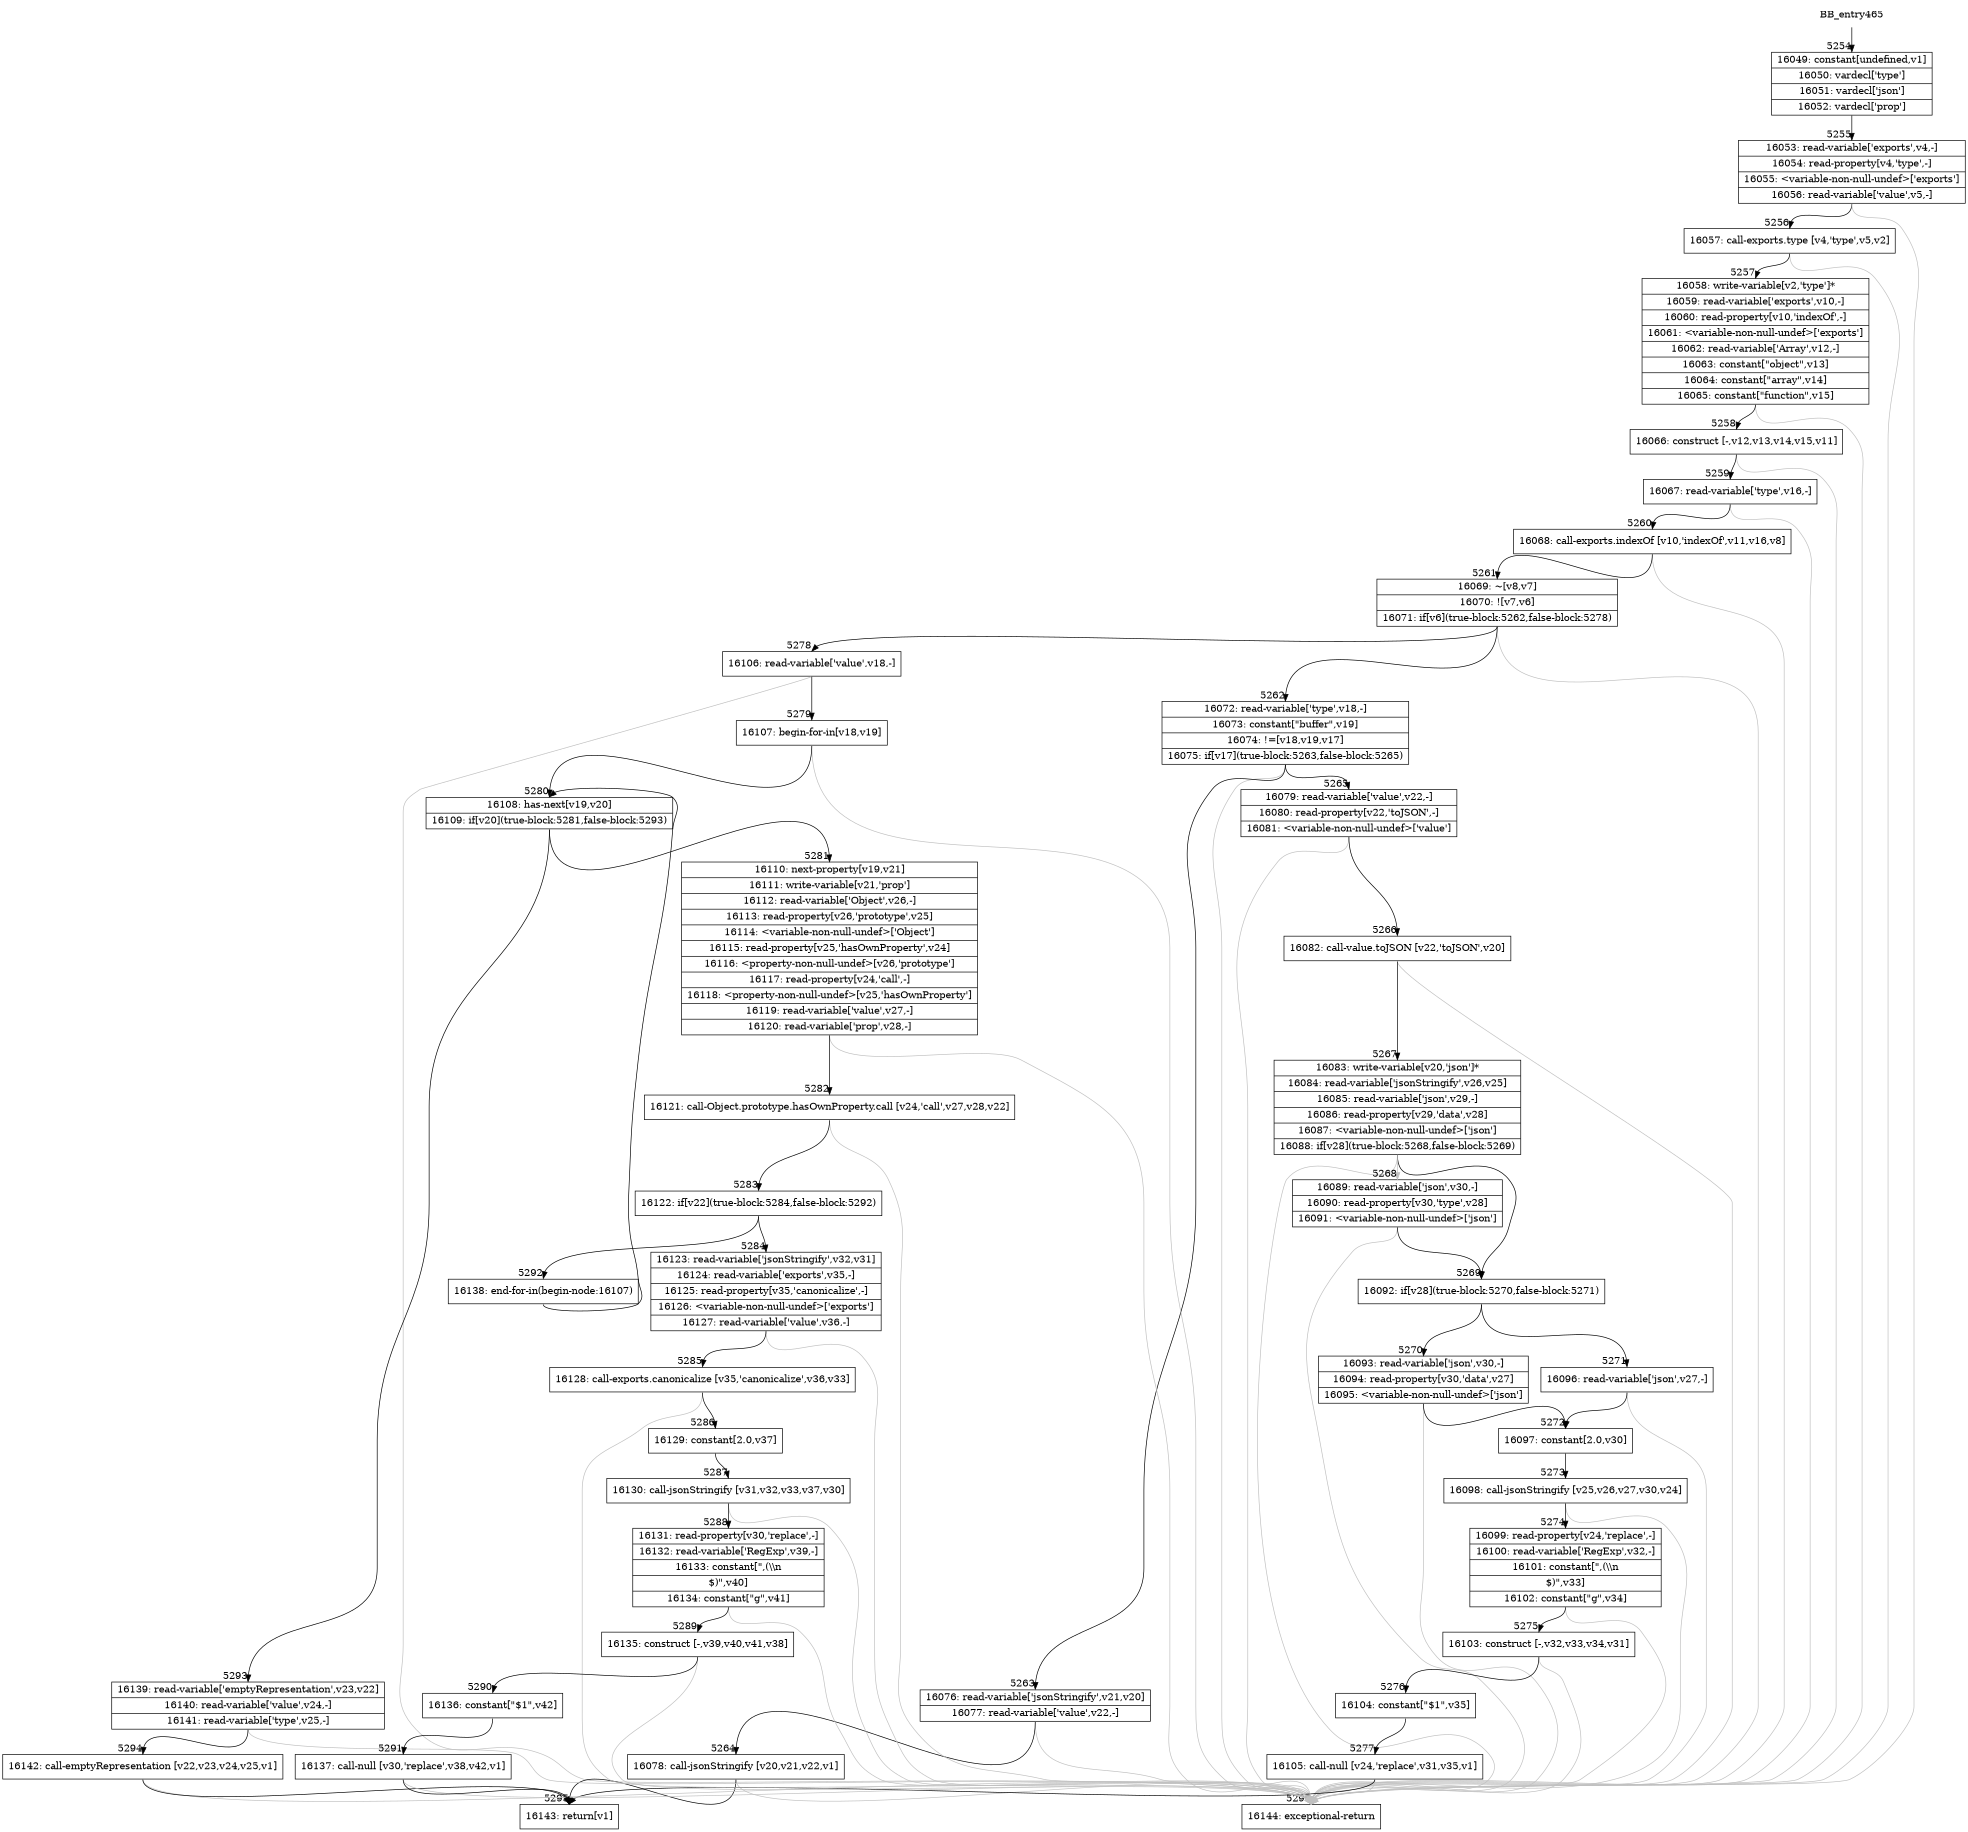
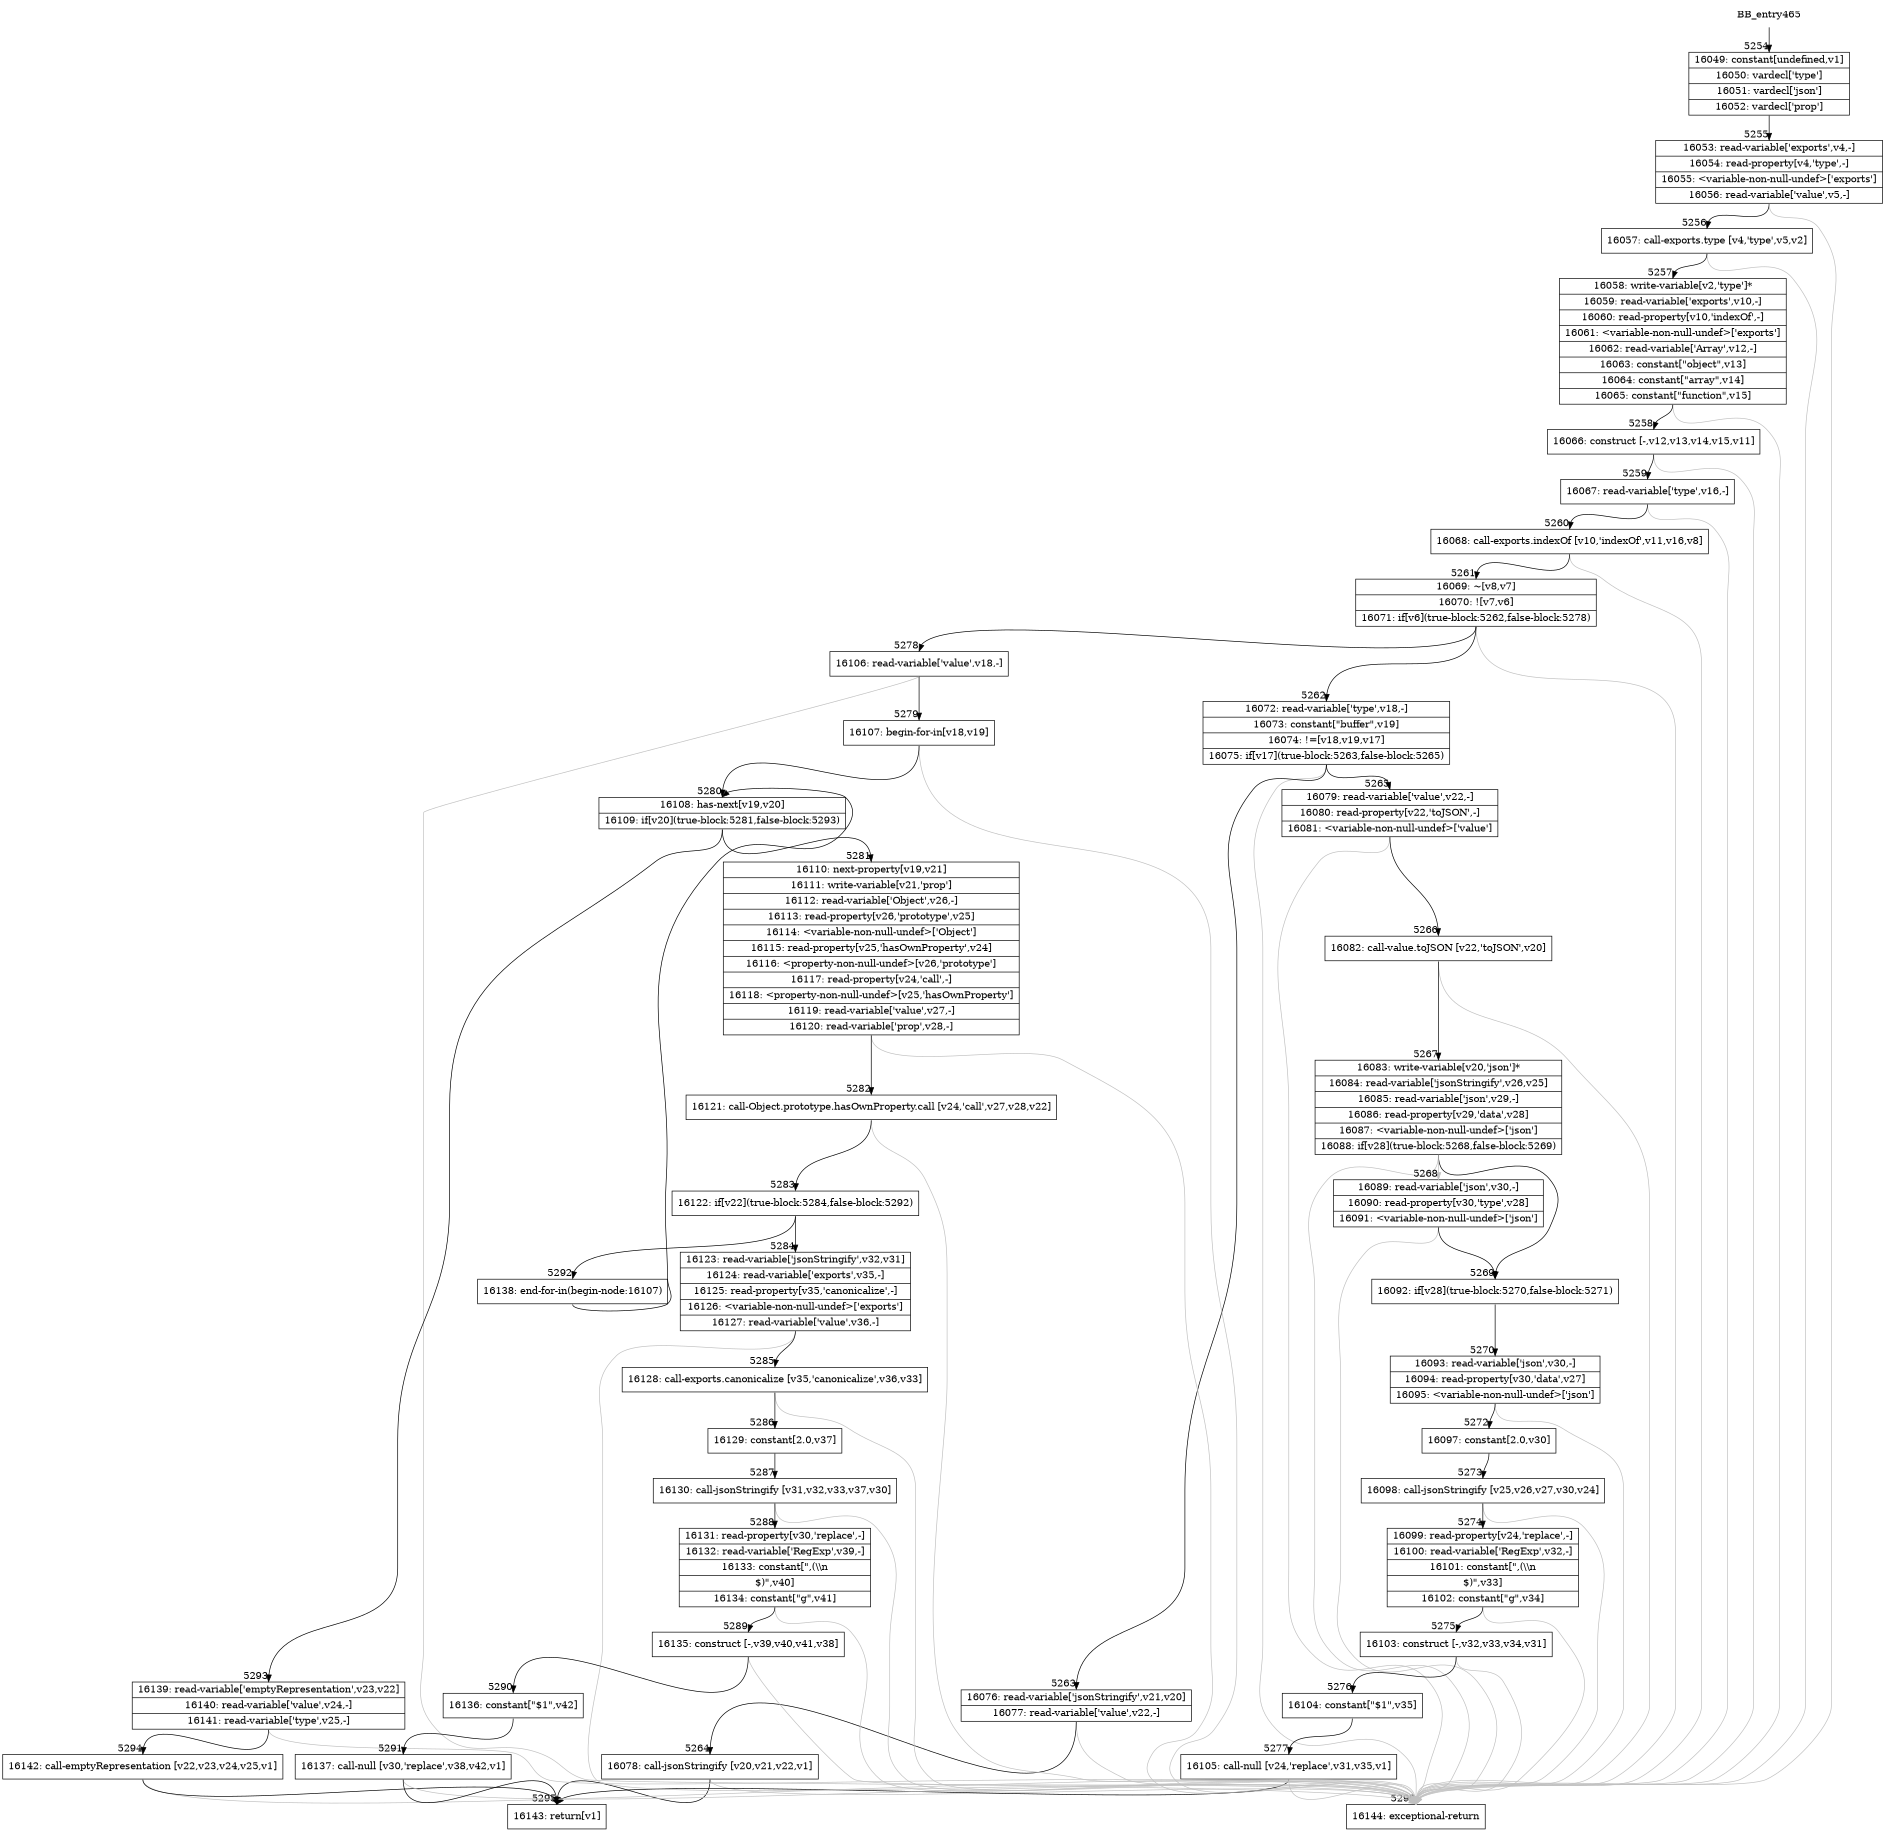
  digraph {
    rankdir=TD
    node [shape=record]
    edge [headport=n tailport=s]
    n1 [label=BB_entry465 shape=none]
    n2 [label="{16049: constant[undefined,v1]|16050: vardecl['type']|16051: vardecl['json']|16052: vardecl['prop']}"]
    n3 [label="{16053: read-variable['exports',v4,-]|16054: read-property[v4,'type',-]|16055: \<variable-non-null-undef\>['exports']|16056: read-variable['value',v5,-]}"]
    n4 [label="{16057: call-exports.type [v4,'type',v5,v2]}"]
    n5 [label="{16144: exceptional-return}"]
    n6 [label="{16058: write-variable[v2,'type']*|16059: read-variable['exports',v10,-]|16060: read-property[v10,'indexOf',-]|16061: \<variable-non-null-undef\>['exports']|16062: read-variable['Array',v12,-]|16063: constant[\"object\",v13]|16064: constant[\"array\",v14]|16065: constant[\"function\",v15]}"]
    n7 [label="{16066: construct [-,v12,v13,v14,v15,v11]}"]
    n8 [label="{16067: read-variable['type',v16,-]}"]
    n9 [label="{16068: call-exports.indexOf [v10,'indexOf',v11,v16,v8]}"]
    n10 [label="{16069: ~[v8,v7]|16070: ![v7,v6]|16071: if[v6](true-block:5262,false-block:5278)}"]
    n11 [label="{16072: read-variable['type',v18,-]|16073: constant[\"buffer\",v19]|16074: !=[v18,v19,v17]|16075: if[v17](true-block:5263,false-block:5265)}"]
    n12 [label="{16106: read-variable['value',v18,-]}"]
    n13 [label="{16076: read-variable['jsonStringify',v21,v20]|16077: read-variable['value',v22,-]}"]
    n14 [label="{16079: read-variable['value',v22,-]|16080: read-property[v22,'toJSON',-]|16081: \<variable-non-null-undef\>['value']}"]
    n15 [label="{16107: begin-for-in[v18,v19]}"]
    n16 [label="{16078: call-jsonStringify [v20,v21,v22,v1]}"]
    n17 [label="{16082: call-value.toJSON [v22,'toJSON',v20]}"]
    n18 [label="{16108: has-next[v19,v20]|16109: if[v20](true-block:5281,false-block:5293)}"]
    n19 [label="{16143: return[v1]}"]
    n20 [label="{16083: write-variable[v20,'json']*|16084: read-variable['jsonStringify',v26,v25]|16085: read-variable['json',v29,-]|16086: read-property[v29,'data',v28]|16087: \<variable-non-null-undef\>['json']|16088: if[v28](true-block:5268,false-block:5269)}"]
    n21 [label="{16092: if[v28](true-block:5270,false-block:5271)}"]
    n22 [label="{16089: read-variable['json',v30,-]|16090: read-property[v30,'type',v28]|16091: \<variable-non-null-undef\>['json']}"]
    n23 [label="{16093: read-variable['json',v30,-]|16094: read-property[v30,'data',v27]|16095: \<variable-non-null-undef\>['json']}"]
-   n24 [label="{16096: read-variable['json',v27,-]}"]
    n25 [label="{16097: constant[2.0,v30]}"]
    n26 [label="{16098: call-jsonStringify [v25,v26,v27,v30,v24]}"]
    n27 [label="{16099: read-property[v24,'replace',-]|16100: read-variable['RegExp',v32,-]|16101: constant[\",(\\\\n|$)\",v33]|16102: constant[\"g\",v34]}"]
    n28 [label="{16103: construct [-,v32,v33,v34,v31]}"]
    n29 [label="{16104: constant[\"$1\",v35]}"]
    n30 [label="{16105: call-null [v24,'replace',v31,v35,v1]}"]
    n31 [label="{16110: next-property[v19,v21]|16111: write-variable[v21,'prop']|16112: read-variable['Object',v26,-]|16113: read-property[v26,'prototype',v25]|16114: \<variable-non-null-undef\>['Object']|16115: read-property[v25,'hasOwnProperty',v24]|16116: \<property-non-null-undef\>[v26,'prototype']|16117: read-property[v24,'call',-]|16118: \<property-non-null-undef\>[v25,'hasOwnProperty']|16119: read-variable['value',v27,-]|16120: read-variable['prop',v28,-]}"]
    n32 [label="{16139: read-variable['emptyRepresentation',v23,v22]|16140: read-variable['value',v24,-]|16141: read-variable['type',v25,-]}"]
    n33 [label="{16121: call-Object.prototype.hasOwnProperty.call [v24,'call',v27,v28,v22]}"]
    n34 [label="{16142: call-emptyRepresentation [v22,v23,v24,v25,v1]}"]
    n35 [label="{16122: if[v22](true-block:5284,false-block:5292)}"]
    n36 [label="{16123: read-variable['jsonStringify',v32,v31]|16124: read-variable['exports',v35,-]|16125: read-property[v35,'canonicalize',-]|16126: \<variable-non-null-undef\>['exports']|16127: read-variable['value',v36,-]}"]
    n37 [label="{16138: end-for-in(begin-node:16107)}"]
    n38 [label="{16128: call-exports.canonicalize [v35,'canonicalize',v36,v33]}"]
    n39 [label="{16129: constant[2.0,v37]}"]
    n40 [label="{16130: call-jsonStringify [v31,v32,v33,v37,v30]}"]
    n41 [label="{16131: read-property[v30,'replace',-]|16132: read-variable['RegExp',v39,-]|16133: constant[\",(\\\\n|$)\",v40]|16134: constant[\"g\",v41]}"]
    n42 [label="{16135: construct [-,v39,v40,v41,v38]}"]
    n43 [label="{16136: constant[\"$1\",v42]}"]
    n44 [label="{16137: call-null [v30,'replace',v38,v42,v1]}"]
    n1 -> n2 [headlabel="    5254"]
    n2 -> n3 [headlabel="      5255"]
    n3 -> n4 [headlabel="      5256"]
    n3 -> n5 [color=gray headlabel="      5296"]
    n4 -> n5 [color=gray]
    n4 -> n6 [headlabel="      5257"]
    n6 -> n5 [color=gray]
    n6 -> n7 [headlabel="      5258"]
    n7 -> n5 [color=gray]
    n7 -> n8 [headlabel="      5259"]
    n8 -> n5 [color=gray]
    n8 -> n9 [headlabel="      5260"]
    n9 -> n5 [color=gray]
    n9 -> n10 [headlabel="      5261"]
    n10 -> n5 [color=gray]
    n10 -> n11 [headlabel="      5262"]
    n10 -> n12 [headlabel="      5278"]
    n11 -> n5 [color=gray]
    n11 -> n13 [headlabel="      5263"]
    n11 -> n14 [headlabel="      5265"]
    n12 -> n5 [color=gray]
    n12 -> n15 [headlabel="      5279"]
    n13 -> n5 [color=gray]
    n13 -> n16 [headlabel="      5264"]
    n14 -> n5 [color=gray]
    n14 -> n17 [headlabel="      5266"]
    n15 -> n5 [color=gray]
    n15 -> n18 [headlabel="      5280"]
    n16 -> n5 [color=gray]
    n16 -> n19 [headlabel="      5295"]
    n17 -> n5 [color=gray]
    n17 -> n20 [headlabel="      5267"]
    n18 -> n31 [headlabel="      5281"]
    n18 -> n32 [headlabel="      5293"]
    n20 -> n5 [color=gray]
    n20 -> n21 [headlabel="      5269"]
    n20 -> n22 [color=gray headlabel="      5268"]
    n21 -> n23 [headlabel="      5270"]
-   n21 -> n24 [headlabel="      5271"]
    n22 -> n5 [color=gray]
    n22 -> n21
    n23 -> n5 [color=gray]
    n23 -> n25 [headlabel="      5272"]
-   n24 -> n5 [color=gray]
-   n24 -> n25
    n25 -> n26 [headlabel="      5273"]
    n26 -> n5 [color=gray]
    n26 -> n27 [headlabel="      5274"]
    n27 -> n5 [color=gray]
    n27 -> n28 [headlabel="      5275"]
    n28 -> n5 [color=gray]
    n28 -> n29 [headlabel="      5276"]
    n29 -> n30 [headlabel="      5277"]
    n30 -> n5 [color=gray]
    n30 -> n19
    n31 -> n5 [color=gray]
    n31 -> n33 [headlabel="      5282"]
    n32 -> n5 [color=gray]
    n32 -> n34 [headlabel="      5294"]
    n33 -> n5 [color=gray]
    n33 -> n35 [headlabel="      5283"]
    n34 -> n5 [color=gray]
    n34 -> n19
    n35 -> n36 [headlabel="      5284"]
    n35 -> n37 [headlabel="      5292"]
    n36 -> n5 [color=gray]
    n36 -> n38 [headlabel="      5285"]
    n37 -> n18
    n38 -> n5 [color=gray]
    n38 -> n39 [headlabel="      5286"]
    n39 -> n40 [headlabel="      5287"]
    n40 -> n5 [color=gray]
    n40 -> n41 [headlabel="      5288"]
    n41 -> n5 [color=gray]
    n41 -> n42 [headlabel="      5289"]
    n42 -> n5 [color=gray]
    n42 -> n43 [headlabel="      5290"]
    n43 -> n44 [headlabel="      5291"]
    n44 -> n5 [color=gray]
    n44 -> n19
  }
